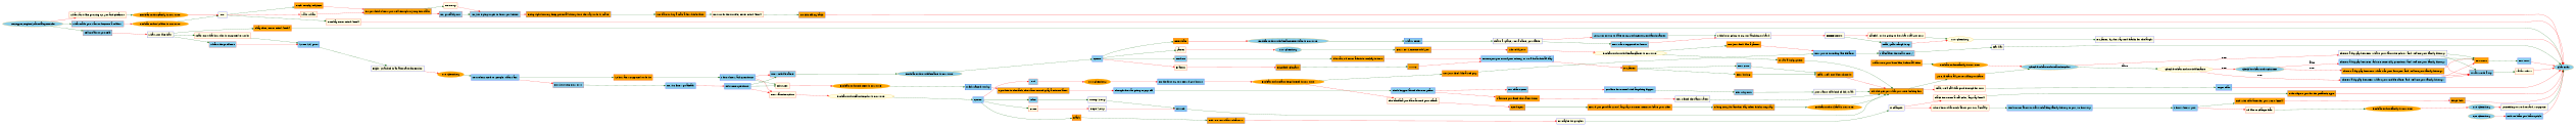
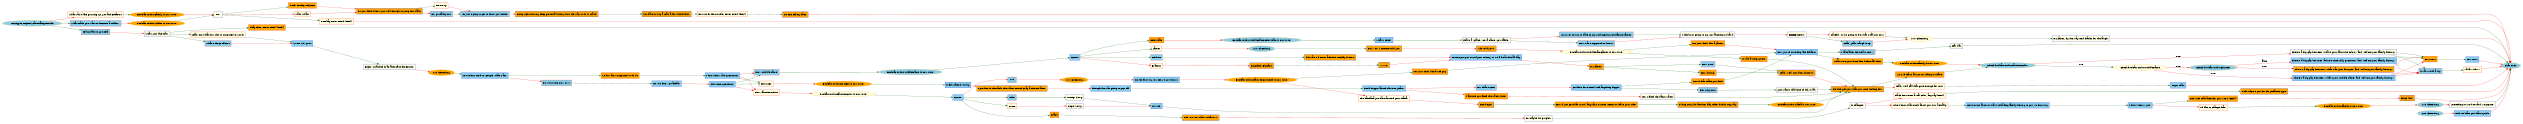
  digraph {
    rankdir=LR
    node [color=blue fillcolor=skyblue style=filled shape=box]
    edge [arrowhead=normal color=darkgreen]
    n1 [color=orange label="/EE/Types/Engine/StartDialogueNode" shape=""]
    n2 [color=red label="What made you want to become a soldier?"]
    n3 [color=red fillcolor=lightyellow label="What was it like growing up, you and Eleanor?"]
    n4 [color=red label="Tell me about yourself."]
    n5 [color=orange fillcolor=orange label="Boolean ArthurSoldier is now true." shape=""]
    n6 [color=orange fillcolor=orange label="Boolean ArthurFamily is now true." shape=""]
    n7 [fillcolor=lightyellow label="What. Just like that?"]
    n8 [fillcolor=lightyellow label="No."]
    n9 [color=red fillcolor=lightyellow label="Yeah. Isn't that how this is supposed to work?"]
    n10 [color=red label="What's the problem?"]
    n11 [color=red fillcolor=orange label="Okay then, never mind. [End.]"]
    n12 [color=red fillcolor=lightyellow label="Wait. What?"]
    n13 [color=red fillcolor=orange label="Ouch. Touchy subject?"]
    n14 [color=red fillcolor=lightyellow label="Ooookay never mind. [End.]"]
    n15 [label="Sweet Sol, you--"]
    "Chat ends." [color=orange shape=""]
    n17 [fillcolor=orange label="Do you think I know you well enough to jump into that?"]
    n18 [fillcolor=lightyellow label="Right. Stranded in an alternate dimension."]
    n19 [color=red fillcolor=lightyellow label="I'm sorry."]
    n20 [color=red label="No, probably not."]
    n21 [color=orange fillcolor=orange label="+10 Chemistry" shape=""]
    n22 [color=red label="I'm just trying to get to know you better."]
    n23 [label="You're less used to \"people\" than I am."]
    n24 [fillcolor=orange label="Going right into my deep personal history isn't the way to do it, mate."]
    n25 [color=red fillcolor=orange label="So how am I supposed to do it?"]
    n26 [color=red label="Do I just stop now, or...?"]
    n27 [fillcolor=orange label="You have to buy a man a few drinks first."]
    n28 [label="I don't know, ask questions?"]
    n29 [label="No, it's fine... go ahead."]
    n30 [color=red fillcolor=lightyellow label="Not worth the trouble, never mind. [End.]"]
    n31 [color=red fillcolor=lightyellow label="Um... favorite color?"]
    n32 [color=red label="Um... middle name."]
    n33 [color=red fillcolor=lightyellow label="First pet."]
    n34 [label="Ask some questions."]
    n35 [fillcolor=orange label="No skin off my back."]
    n36 [color=orange fillcolor=lightyellow label="Boolean ArthurFavoriteColor is now true." shape=""]
    n37 [color=orange label="Boolean ArthurMiddleName is now true." shape=""]
    n38 [color=orange fillcolor=orange label="Boolean ArthurFirstPet is now true." shape=""]
    n39 [color=orange label="+20 Chemistry" shape=""]
    n40 [label="Heh. At least you learn quick."]
    n41 [label="Guess."]
    n42 [label="Guess."]
    n43 [label="A fish named Murky."]
    n44 [color=red fillcolor=lightyellow label=Green]
    n45 [color=red fillcolor=orange label=Black]
    n46 [color=red label=Red]
    n47 [color=red label=Blue]
    n48 [color=red label=Herbert]
    n49 [color=red fillcolor=lightyellow label=James]
    n50 [color=red fillcolor=orange label=Petersham]
    n51 [color=red fillcolor=lightyellow label=Braxton]
    n52 [fillcolor=orange label="I put him in the tank, the water turned gray a minute later."]
    n53 [fillcolor=lightyellow label="Nope. Sorry."]
    n54 [fillcolor=orange label="Heh. No. But that's Eleanor's."]
    n55 [color=orange fillcolor=orange label="+10 Chemistry" shape=""]
    n56 [fillcolor=lightyellow label="Wrong. Sorry."]
    n57 [fillcolor=orange label="If it was, I'd never admit it. Luckily it isn't."]
    n58 [color=orange label="+10 Chemistry" shape=""]
    n59 [color=orange label="Boolean ArthurMiddleNamePetersham is now true." shape=""]
    n60 [fillcolor=orange label="Dignified. Elegant."]
    n61 [label="Thought he was going to pop off."]
    n62 [label="It's red."]
    n63 [fillcolor=lightyellow label="Or maybe it's purple?"]
    n64 [label="On the first try, too. How'd you know?"]
    n65 [label="Let me put you out of your misery, or we'll be at this all day."]
    n66 [fillcolor=orange label="How - no. Someone told you!"]
    n67 [label="What?! HAH!"]
    n68 [fillcolor=orange label="Wrong."]
    n69 [label="Little bugger lasted thirteen years."]
    n70 [fillcolor=orange label="Did this get you what you were looking for?"]
    n71 [fillcolor=lightyellow label="It changes."]
    n72 [color=orange fillcolor=orange label="Boolean ArthurFavoriteColorRed is now true." shape=""]
    n73 [fillcolor=orange label="It's James."]
    n74 [fillcolor=orange label="Who told you?!"]
    n75 [fillcolor=lightyellow label="That's a *place,* not a name, you daftie!"]
    n76 [color=red fillcolor=orange label="I assume you fixed the water issue."]
    n77 [color=red label="Aw. That's cute."]
    n78 [color=red fillcolor=orange label="Sure, if that's all you're willing to share."]
    n79 [color=red fillcolor=lightyellow label="Yeah, we'll call that good enough for now."]
    n80 [color=red fillcolor=lightyellow label="Black isn't even a real color, anyway. [End.]"]
    n81 [color=red fillcolor=lightyellow label="I don't know that much about you two, actually."]
    n82 [color=red fillcolor=lightyellow label="The bandana you have around your skana."]
    n83 [color=red fillcolor=orange label="You just \"feel\" like a red guy."]
    n84 [color=red fillcolor=orange label="How boring."]
    n85 [color=red label="How cute."]
    n86 [color=orange fillcolor=lightyellow label="Boolean ArthurMiddleNameJames is now true." shape=""]
    n87 [color=red label="Sorry I'm not up to date on my 20th-Century Britannic names!"]
    n88 [color=red label="How was I supposed to know?"]
    n89 [fillcolor=lightyellow label="Yes, I fixed the damn water."]
    n90 [label="Couldn't be trusted with anything bigger."]
    n91 [color=orange label="Check boolean ArthurFavoriteColor" shape=""]
    n92 [label="Roger that."]
    n93 [fillcolor=orange label="Didn't figure you for the pedantic type."]
    n94 [label="And I'm not about to start unloading family history to you, so don't try."]
    n95 [fillcolor=orange label="Good eyes."]
    n96 [label="Now you're sounding like Eleanor."]
    n97 [fillcolor=orange label="Yeah, well. Not like I chose it."]
    n98 [color=red fillcolor=orange label="It was a lucky guess."]
    n99 [color=red fillcolor=orange label="You just \"feel\" like a James."]
    n100 [fillcolor=lightyellow label="I think I'm going to cry, I'm laughing so hard."]
    n101 [color=red label="Oh? Why not?"]
+   n102 [color=red fillcolor=orange label="How'd that make you feel?"]
    n103 [fillcolor=lightyellow label="There's a big gap between \"what's your favourite colour\" and \"tell me your family history.\""]
    n104 [color=orange fillcolor=lightyellow label="Check boolean ArthurMiddleName" shape=""]
    n105 [label="I don't *know* you."]
    n106 [color=red fillcolor=orange label="How'd you get that sword, anyway? It never seems to leave your side."]
    n107 [color=red fillcolor=orange label="What were your lives like, before all this?"]
    n108 [color=red label="I take after the smart one. ;)"]
    n109 [fillcolor=lightyellow label="PETERSHAM!"]
    n110 [fillcolor=lightyellow label="Just wasn't that kind of kid, is all."]
    n111 [color=red fillcolor=orange label="Too soon?"]
    n112 [color=red label="It was worth a try."]
    n113 [label="There's a big gap between \"what's your middle name\" and \"tell me your family history.\""]
    n114 [color=orange label="Check boolean ArthurFirstPet" shape=""]
    n115 [color=red fillcolor=lightyellow label="I'd like to change that."]
    n116 [color=red fillcolor=orange label="And with that attitude, you won't. [End.]"]
    n117 [fillcolor=orange label="A long story for another day. After drinks. Anyway."]
    n118 [color=orange fillcolor=orange label="Boolean ArthurFamily is now true." shape=""]
    n119 [fillcolor=lightyellow label="Har har."]
    n120 [color=red fillcolor=lightyellow label="Careful, or it's going to be what I call you now."]
    n121 [color=red label="Yeah, yeah. Laugh it up."]
    n122 [label="Too soon."]
    n123 [color=red fillcolor=lightyellow label="Valiant effort."]
    n124 [fillcolor=orange label="There's a big gap between \"what was your first pet\" and \"tell me your family history.\""]
    n125 [label="There's a big gap between \"ask me some silly questions\" and \"tell me your family history.\""]
    n126 [color=orange fillcolor=orange label="Boolean ArthurFamily is now true." shape=""]
    n127 [fillcolor=orange label="Huge loss."]
    n128 [color=orange fillcolor=orange label="Boolean ArthurSkana is now true." shape=""]
    n129 [color=orange fillcolor=lightyellow label="+10 Chemistry" shape=""]
    n130 [color=orange label="+10 Chemistry" shape=""]
    n131 [fillcolor=lightyellow label="It's James, by the way. And thanks for the laugh."]
    n132 [fillcolor=lightyellow label="Something to work toward, I suppose."]
    n1 -> n2
    n1 -> n3 [color=red]
    n1 -> n4
    n2 -> n5 [color=red]
    n3 -> n6
    n4 -> n7 [color=red]
    n5 -> n8 [arrowhead=diamond]
    n6 -> n8 [color=red]
    n7 -> n9 [arrowhead=diamond]
    n7 -> n10 [arrowhead=diamond]
    n7 -> n11 [arrowhead=diamond]
    n8 -> n12 [color=red]
    n8 -> n13
    n8 -> n14 [arrowhead=diamond]
    n9 -> n15 [arrowhead=diamond]
    n10 -> n15 [arrowhead=diamond color=red]
    n11 -> "Chat ends."
    n12 -> n17 [arrowhead=diamond color=red]
    n13 -> n17 [color=red]
    n14 -> "Chat ends." [color=red]
    n15 -> n18 [arrowhead=diamond]
    n17 -> n19
    n17 -> n20 [arrowhead=diamond color=red]
    n18 -> n21 [color=red]
    n19 -> n22 [arrowhead=diamond color=red]
    n20 -> n22 [arrowhead=diamond]
    n21 -> n23
    n22 -> n24 [color=red]
    n23 -> n25
    n23 -> n26 [arrowhead=diamond color=red]
    n24 -> n27 [arrowhead=diamond]
    n25 -> n28 [arrowhead=diamond]
    n26 -> n29
    n27 -> n30
    n28 -> n31 [arrowhead=diamond color=red]
    n28 -> n32 [arrowhead=diamond color=red]
    n28 -> n33
    n29 -> n34 [color=red]
    n30 -> n35
    n31 -> n36 [color=red]
    n32 -> n37
    n33 -> n38 [arrowhead=diamond color=red]
    n34 -> n31 [arrowhead=diamond color=red]
    n34 -> n32
    n34 -> n33
    n35 -> "Chat ends." [color=red]
    n36 -> n41
    n37 -> n42 [arrowhead=diamond]
    n38 -> n43
    n39 -> n40 [arrowhead=diamond color=red]
    n40 -> "Chat ends." [color=red]
    n41 -> n44 [arrowhead=diamond]
    n41 -> n45
    n41 -> n46 [color=red]
    n41 -> n47 [arrowhead=diamond]
    n42 -> n48
    n42 -> n49 [arrowhead=diamond]
    n42 -> n50 [arrowhead=diamond]
    n42 -> n51 [color=red]
    n43 -> n52 [color=red]
    n44 -> n53 [color=red]
    n45 -> n54
    n46 -> n55 [arrowhead=diamond color=red]
    n47 -> n56 [arrowhead=diamond]
    n48 -> n57 [arrowhead=diamond]
    n49 -> n58 [color=red]
    n50 -> n59 [arrowhead=diamond color=red]
    n51 -> n60 [color=red]
    n52 -> n61 [arrowhead=diamond color=red]
    n53 -> n62 [color=red]
    n54 -> n63 [arrowhead=diamond color=red]
    n55 -> n64 [color=red]
    n56 -> n62
    n57 -> n65 [arrowhead=diamond color=red]
    n58 -> n66
    n59 -> n67 [arrowhead=diamond]
    n60 -> n68 [arrowhead=diamond]
    n61 -> n69
    n62 -> n70
    n63 -> n71
    n64 -> n72 [arrowhead=diamond color=red]
    n65 -> n73 [arrowhead=diamond color=red]
    n66 -> n74 [arrowhead=diamond color=red]
    n67 -> n75
    n68 -> n65 [arrowhead=diamond color=red]
    n69 -> n76 [color=red]
    n69 -> n77 [color=red]
    n70 -> n78
    n70 -> n79 [color=red]
    n71 -> n80 [arrowhead=diamond color=red]
    n71 -> n81 [arrowhead=diamond color=red]
    n72 -> n82 [arrowhead=diamond color=red]
    n72 -> n83
    n73 -> n84 [arrowhead=diamond]
    n73 -> n85
    n74 -> n86 [color=red]
    n75 -> n87 [color=red]
    n75 -> n88
    n76 -> n89 [arrowhead=diamond color=red]
    n77 -> n90 [color=red]
    n78 -> n91
    n79 -> n92
    n80 -> n93
    n81 -> n94
    n82 -> n95 [color=red]
    n83 -> n96 [arrowhead=diamond]
    n84 -> n97
    n85 -> n97 [arrowhead=diamond]
    n86 -> n98 [arrowhead=diamond]
    n86 -> n99 [arrowhead=diamond]
    n87 -> n100
    n88 -> n100 [color=red]
    n89 -> n70 [arrowhead=diamond]
    n90 -> n101
+   n90 -> n102
    n91 -> n103 [color=red label=true]
-   n91 -> n104 [arrowhead=diamond label=false]
+   n91 -> n104 [arrowhead=diamond label=true]
    n92 -> "Chat ends." [arrowhead=diamond color=red]
    n93 -> "Chat ends." [color=red]
    n94 -> n105 [arrowhead=diamond]
    n95 -> n106 [arrowhead=diamond]
+   n96 -> n107 [arrowhead=diamond]
    n96 -> n108 [arrowhead=diamond]
    n97 -> n70 [arrowhead=diamond color=red]
    n98 -> n70 [arrowhead=diamond]
    n99 -> n96 [arrowhead=diamond color=red]
    n100 -> n109 [color=red]
    n101 -> n110
+   n102 -> n96
    n103 -> n111 [arrowhead=diamond]
    n103 -> n112 [arrowhead=diamond]
    n104 -> n113 [arrowhead=diamond color=red label=true]
    n104 -> n114 [color=red label=true]
    n105 -> n115 [arrowhead=diamond color=red]
    n105 -> n116
    n106 -> n117
    n107 -> n118 [arrowhead=diamond]
    n108 -> n119
    n109 -> n120 [color=red]
    n109 -> n121 [arrowhead=diamond]
    n110 -> n70 [arrowhead=diamond]
    n111 -> n122
    n112 -> n123 [arrowhead=diamond]
    n113 -> n111 [arrowhead=diamond color=red]
    n113 -> n112 [color=red]
    n114 -> n124 [arrowhead=diamond color=red label=true]
    n114 -> n125 [color=red label=false]
    n115 -> n126 [arrowhead=diamond]
    n116 -> n127 [color=red]
    n117 -> n128
    n118 -> n91 [arrowhead=diamond color=red]
    n119 -> "Chat ends." [arrowhead=diamond]
    n120 -> n129 [arrowhead=diamond]
    n121 -> n129 [arrowhead=diamond color=red]
    n122 -> "Chat ends." [color=red]
    n123 -> "Chat ends." [arrowhead=diamond color=red]
    n124 -> n111 [color=red]
    n124 -> n112 [arrowhead=diamond color=red]
    n125 -> n111 [arrowhead=diamond]
    n125 -> n112 [color=red]
    n126 -> n130 [color=red]
    n127 -> "Chat ends." [color=red]
    n128 -> n70
    n129 -> n131 [arrowhead=diamond]
    n130 -> n132 [arrowhead=diamond color=red]
    n131 -> "Chat ends." [arrowhead=diamond color=red]
    n132 -> "Chat ends." [arrowhead=diamond]
  }
